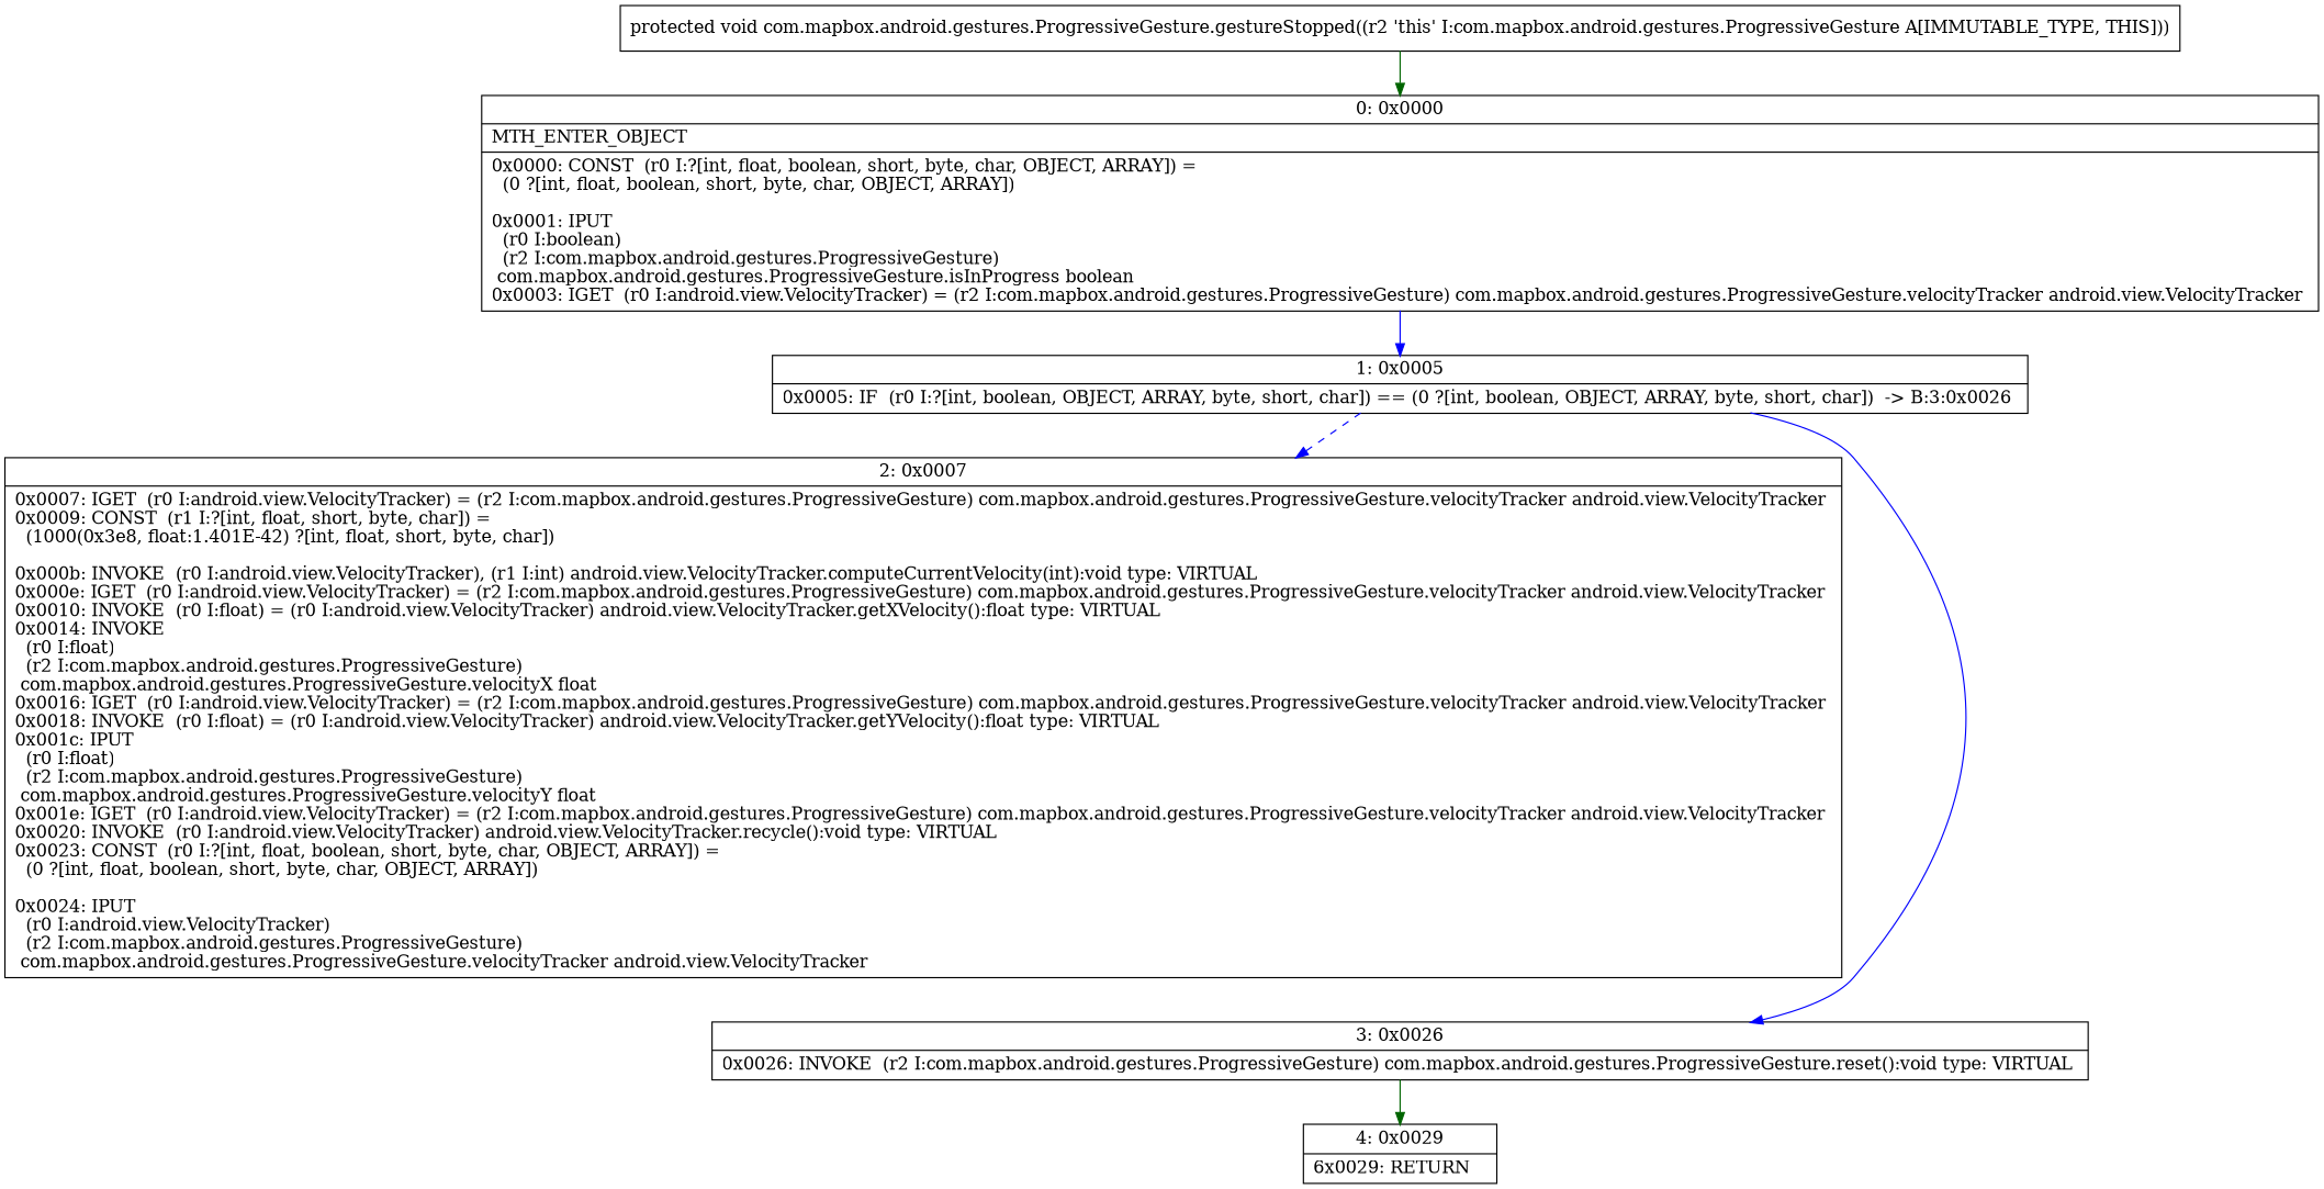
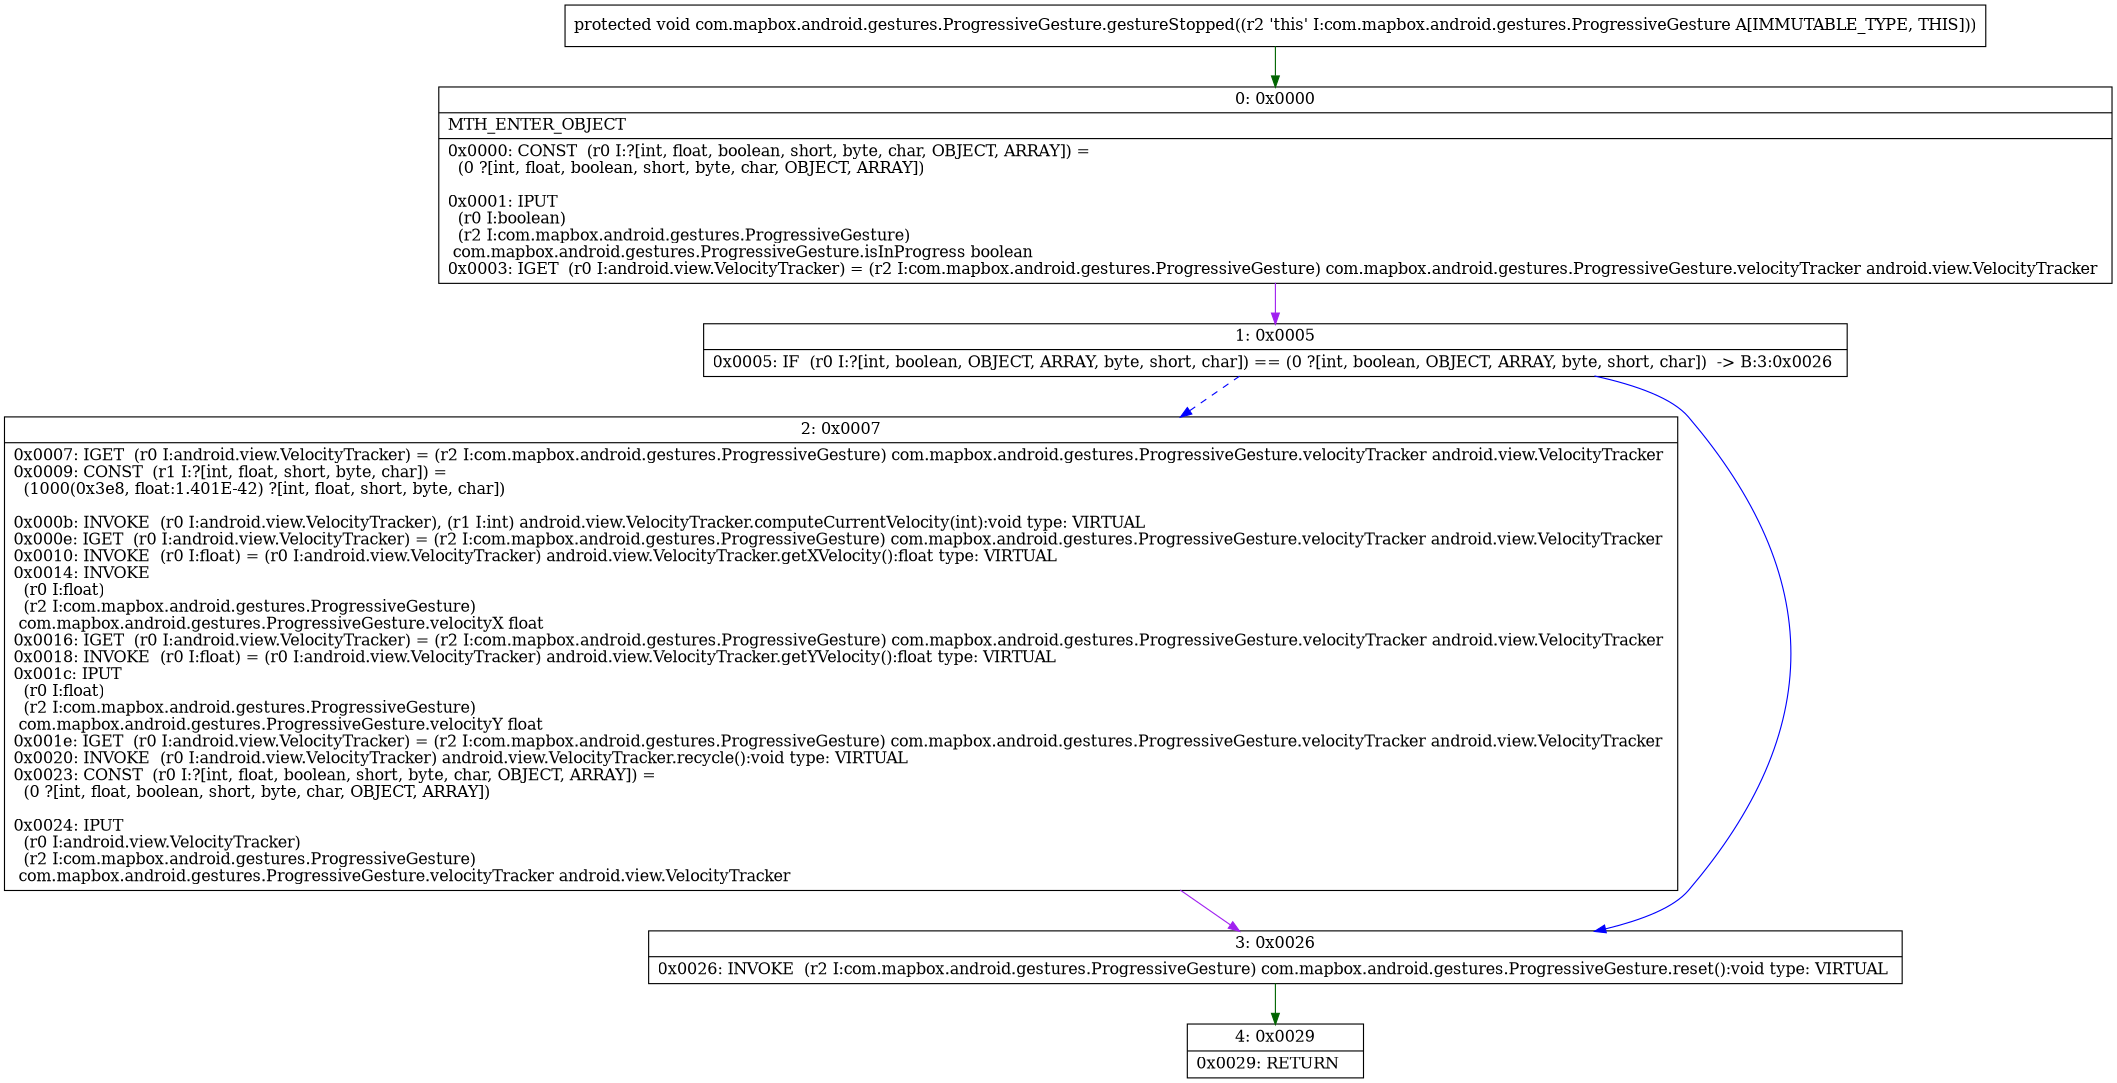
  digraph {
    node [shape=record]
    edge [color=purple]
    n1 [label="{0\:\ 0x0000|MTH_ENTER_OBJECT\l|0x0000: CONST  (r0 I:?[int, float, boolean, short, byte, char, OBJECT, ARRAY]) = \l  (0 ?[int, float, boolean, short, byte, char, OBJECT, ARRAY])\l \l0x0001: IPUT  \l  (r0 I:boolean)\l  (r2 I:com.mapbox.android.gestures.ProgressiveGesture)\l com.mapbox.android.gestures.ProgressiveGesture.isInProgress boolean \l0x0003: IGET  (r0 I:android.view.VelocityTracker) = (r2 I:com.mapbox.android.gestures.ProgressiveGesture) com.mapbox.android.gestures.ProgressiveGesture.velocityTracker android.view.VelocityTracker \l}"]
    n2 [label="{1\:\ 0x0005|0x0005: IF  (r0 I:?[int, boolean, OBJECT, ARRAY, byte, short, char]) == (0 ?[int, boolean, OBJECT, ARRAY, byte, short, char])  \-\> B:3:0x0026 \l}"]
    n3 [label="{2\:\ 0x0007|0x0007: IGET  (r0 I:android.view.VelocityTracker) = (r2 I:com.mapbox.android.gestures.ProgressiveGesture) com.mapbox.android.gestures.ProgressiveGesture.velocityTracker android.view.VelocityTracker \l0x0009: CONST  (r1 I:?[int, float, short, byte, char]) = \l  (1000(0x3e8, float:1.401E\-42) ?[int, float, short, byte, char])\l \l0x000b: INVOKE  (r0 I:android.view.VelocityTracker), (r1 I:int) android.view.VelocityTracker.computeCurrentVelocity(int):void type: VIRTUAL \l0x000e: IGET  (r0 I:android.view.VelocityTracker) = (r2 I:com.mapbox.android.gestures.ProgressiveGesture) com.mapbox.android.gestures.ProgressiveGesture.velocityTracker android.view.VelocityTracker \l0x0010: INVOKE  (r0 I:float) = (r0 I:android.view.VelocityTracker) android.view.VelocityTracker.getXVelocity():float type: VIRTUAL \l0x0014: INVOKE  \l  (r0 I:float)\l  (r2 I:com.mapbox.android.gestures.ProgressiveGesture)\l com.mapbox.android.gestures.ProgressiveGesture.velocityX float \l0x0016: IGET  (r0 I:android.view.VelocityTracker) = (r2 I:com.mapbox.android.gestures.ProgressiveGesture) com.mapbox.android.gestures.ProgressiveGesture.velocityTracker android.view.VelocityTracker \l0x0018: INVOKE  (r0 I:float) = (r0 I:android.view.VelocityTracker) android.view.VelocityTracker.getYVelocity():float type: VIRTUAL \l0x001c: IPUT  \l  (r0 I:float)\l  (r2 I:com.mapbox.android.gestures.ProgressiveGesture)\l com.mapbox.android.gestures.ProgressiveGesture.velocityY float \l0x001e: IGET  (r0 I:android.view.VelocityTracker) = (r2 I:com.mapbox.android.gestures.ProgressiveGesture) com.mapbox.android.gestures.ProgressiveGesture.velocityTracker android.view.VelocityTracker \l0x0020: INVOKE  (r0 I:android.view.VelocityTracker) android.view.VelocityTracker.recycle():void type: VIRTUAL \l0x0023: CONST  (r0 I:?[int, float, boolean, short, byte, char, OBJECT, ARRAY]) = \l  (0 ?[int, float, boolean, short, byte, char, OBJECT, ARRAY])\l \l0x0024: IPUT  \l  (r0 I:android.view.VelocityTracker)\l  (r2 I:com.mapbox.android.gestures.ProgressiveGesture)\l com.mapbox.android.gestures.ProgressiveGesture.velocityTracker android.view.VelocityTracker \l}"]
    n4 [label="{3\:\ 0x0026|0x0026: INVOKE  (r2 I:com.mapbox.android.gestures.ProgressiveGesture) com.mapbox.android.gestures.ProgressiveGesture.reset():void type: VIRTUAL \l}"]
-   n5 [label="{4\:\ 0x0029|6x0029: RETURN   \l}"]
+   n5 [label="{4\:\ 0x0029|0x0029: RETURN   \l}"]
    n6 [label="{protected void com.mapbox.android.gestures.ProgressiveGesture.gestureStopped((r2 'this' I:com.mapbox.android.gestures.ProgressiveGesture A[IMMUTABLE_TYPE, THIS])) }"]
-   n1 -> n2 [color=blue]
+   n1 -> n2
    n2 -> n3 [color=blue style=dashed]
    n2 -> n4 [color=blue]
+   n3 -> n4
    n4 -> n5 [color=darkgreen]
    n6 -> n1 [color=darkgreen]
  }
